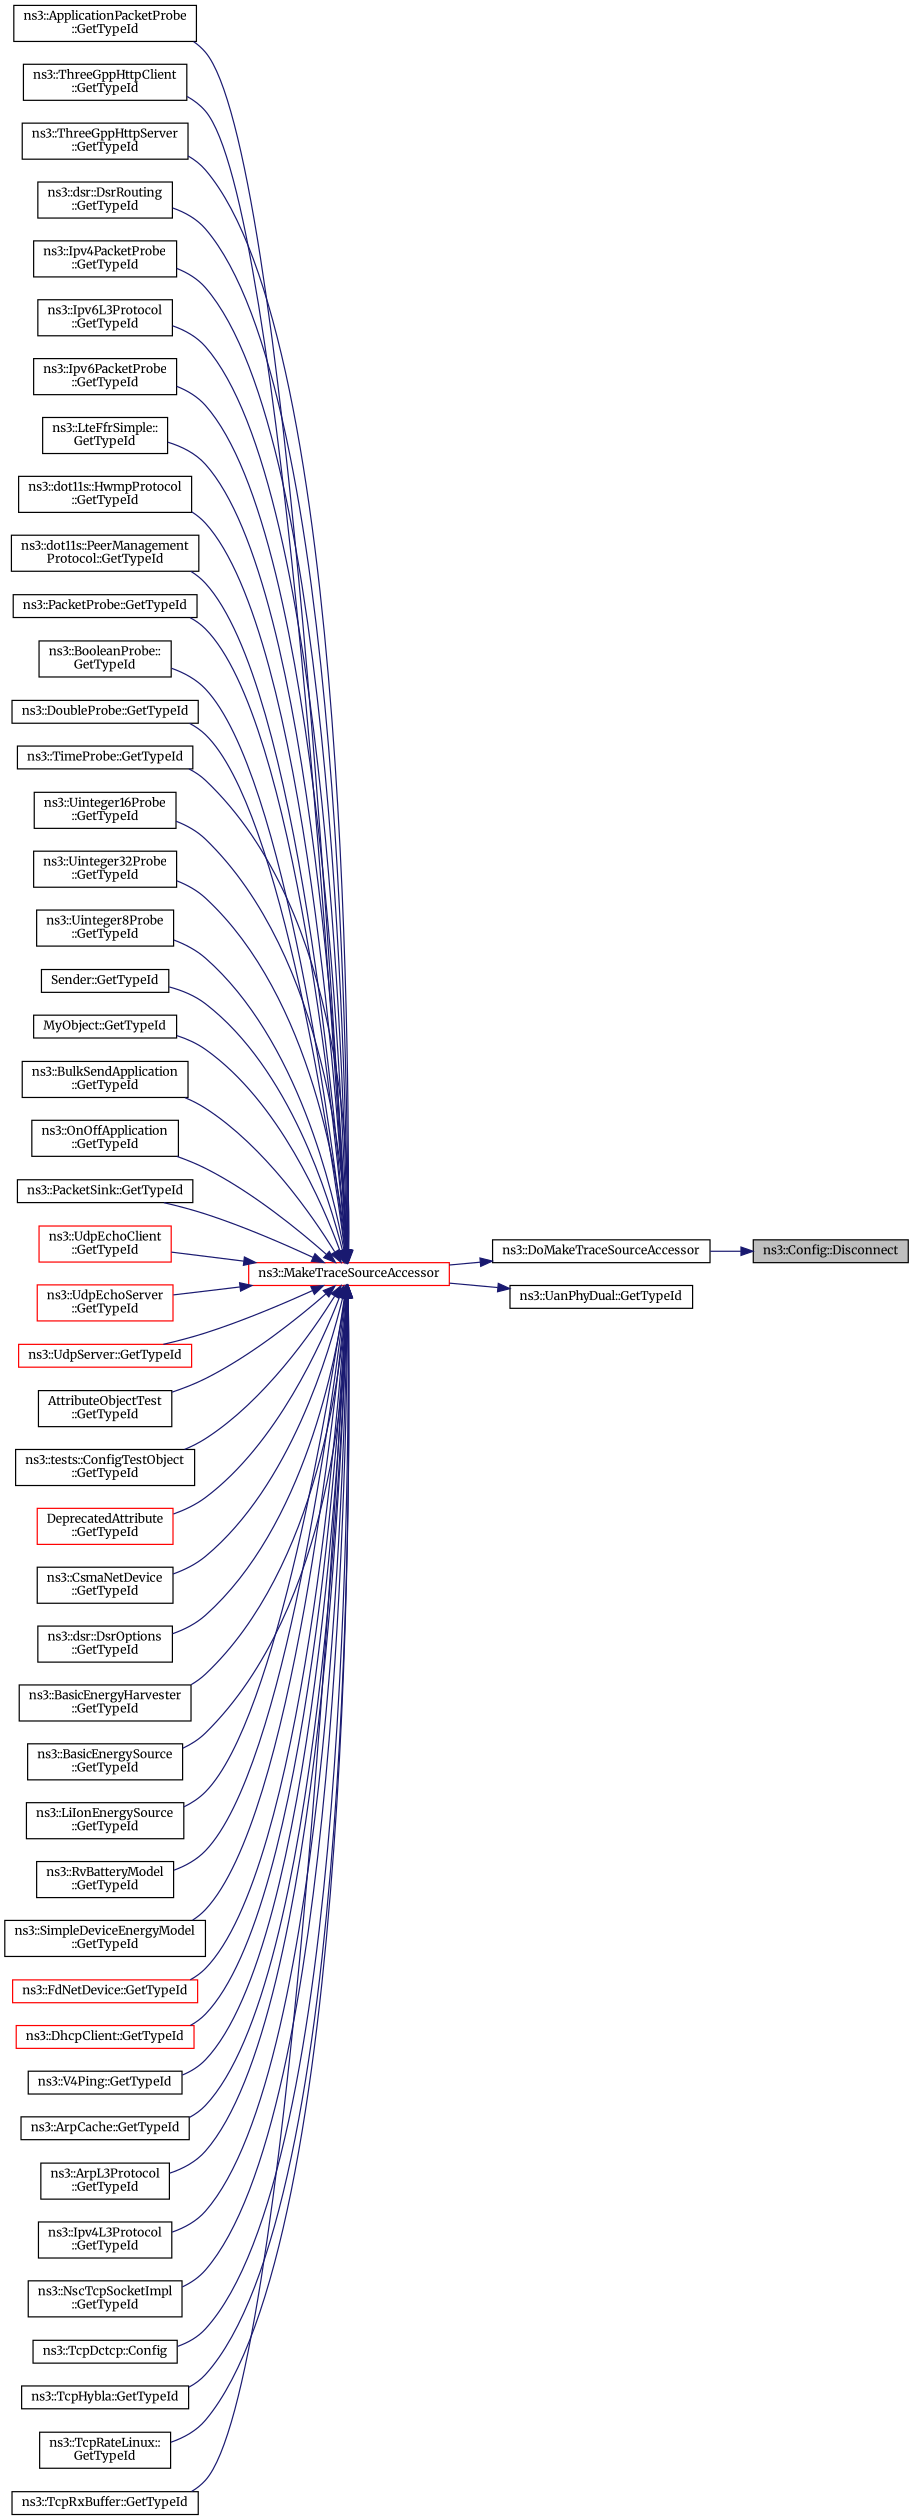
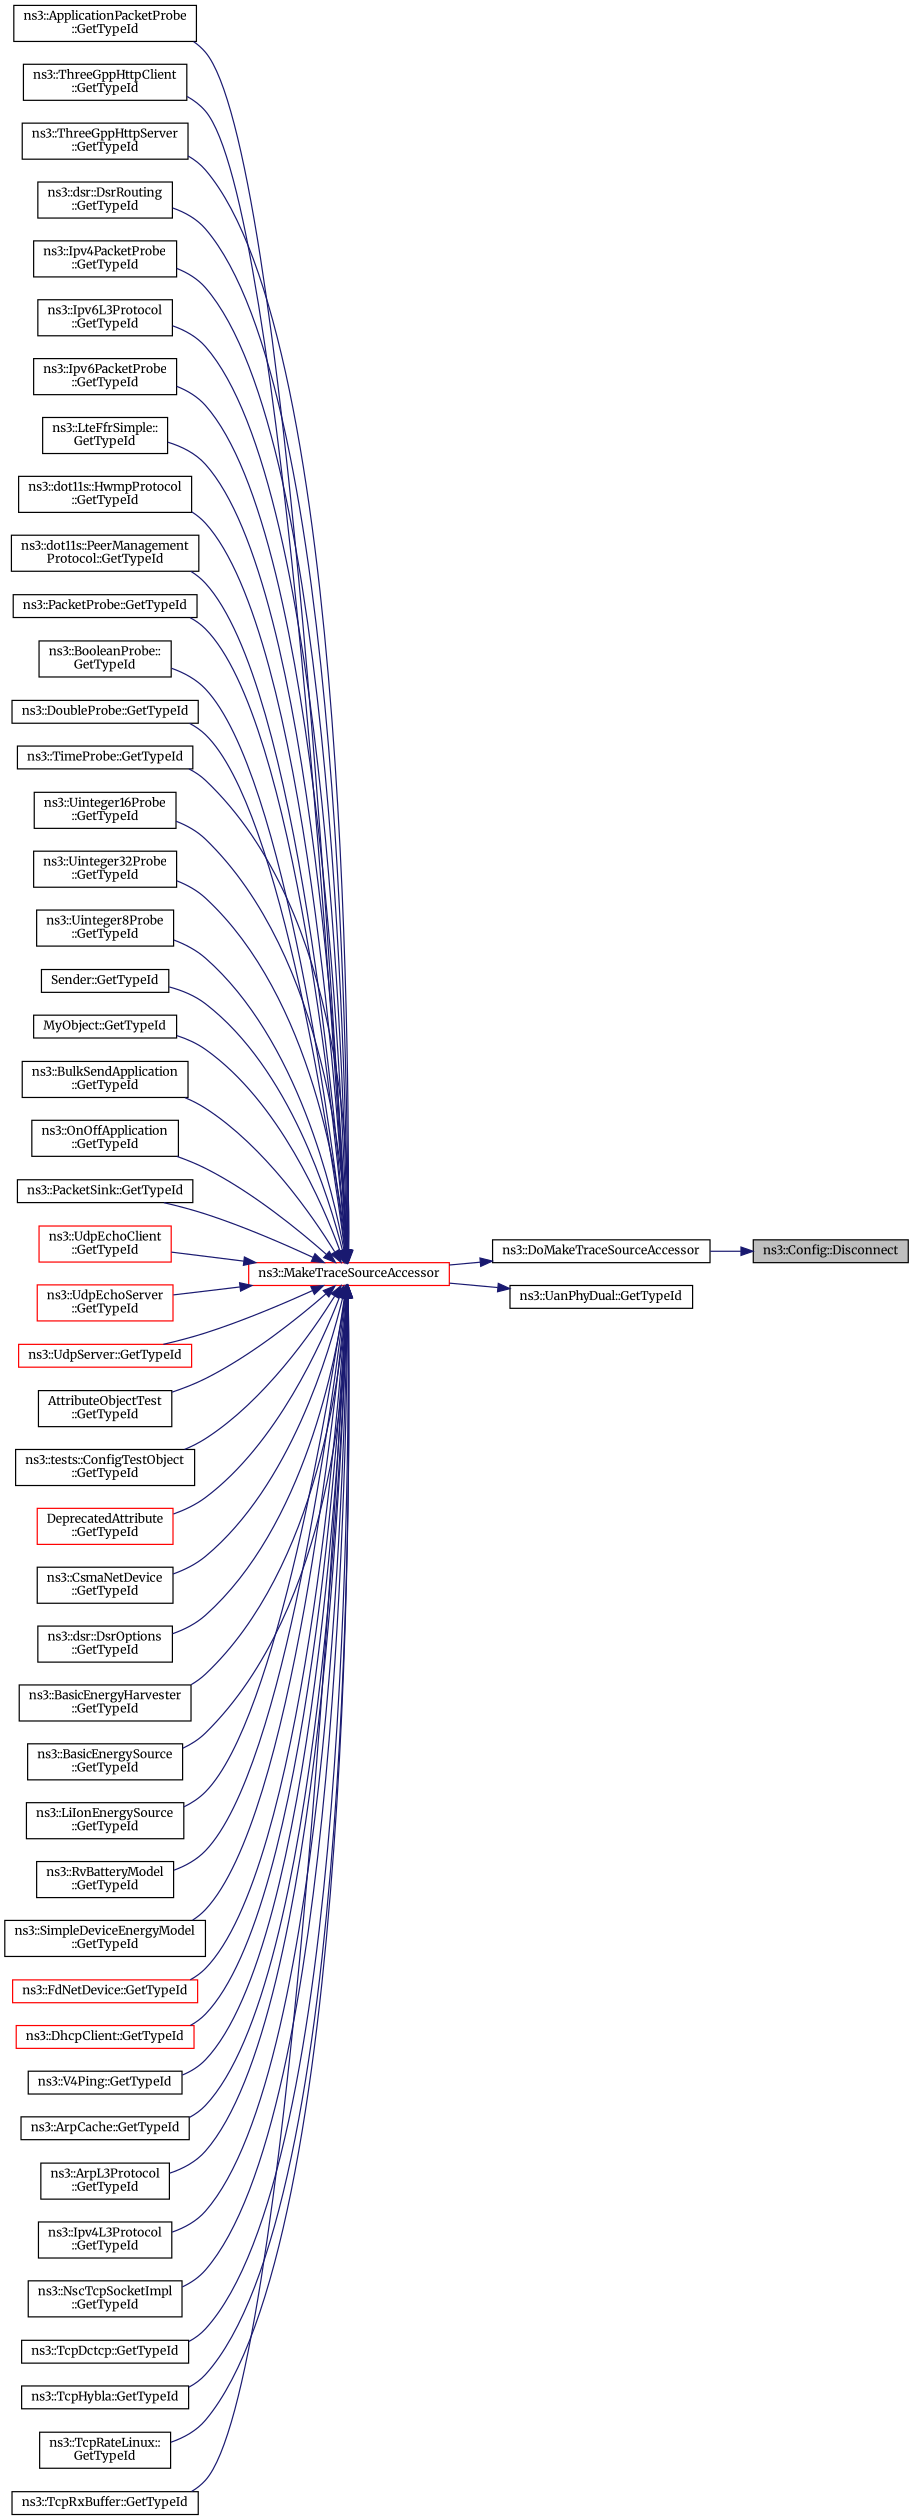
  digraph {
    fontname=Merriweather
    rankdir=RL
    node [color=black fillcolor=white fontname=Merriweather fontsize=10 shape=record style=filled]
    edge [color=midnightblue dir=back fontname=Merriweather fontsize=10 labelfontname=Helvetica labelfontsize=10 style=solid]
    n1 [fillcolor=grey75 fontcolor=black height=0.2 label="ns3::Config::Disconnect" width=0.4]
    n2 [height=0.2 label="ns3::DoMakeTraceSourceAccessor" width=0.4]
    n3 [color=red height=0.2 label="ns3::MakeTraceSourceAccessor" width=0.4]
    n4 [height=0.2 label="ns3::ApplicationPacketProbe\l::GetTypeId" width=0.4]
    n5 [height=0.2 label="ns3::ThreeGppHttpClient\l::GetTypeId" width=0.4]
    n6 [height=0.2 label="ns3::ThreeGppHttpServer\l::GetTypeId" width=0.4]
    n7 [height=0.2 label="ns3::dsr::DsrRouting\l::GetTypeId" width=0.4]
    n8 [height=0.2 label="ns3::Ipv4PacketProbe\l::GetTypeId" width=0.4]
    n9 [height=0.2 label="ns3::Ipv6L3Protocol\l::GetTypeId" width=0.4]
    n10 [height=0.2 label="ns3::Ipv6PacketProbe\l::GetTypeId" width=0.4]
    n11 [height=0.2 label="ns3::LteFfrSimple::\lGetTypeId" width=0.4]
    n12 [height=0.2 label="ns3::dot11s::HwmpProtocol\l::GetTypeId" width=0.4]
    n13 [height=0.2 label="ns3::dot11s::PeerManagement\lProtocol::GetTypeId" width=0.4]
    n14 [height=0.2 label="ns3::PacketProbe::GetTypeId" width=0.4]
    n15 [height=0.2 label="ns3::BooleanProbe::\lGetTypeId" width=0.4]
    n16 [height=0.2 label="ns3::DoubleProbe::GetTypeId" width=0.4]
    n17 [height=0.2 label="ns3::TimeProbe::GetTypeId" width=0.4]
    n18 [height=0.2 label="ns3::Uinteger16Probe\l::GetTypeId" width=0.4]
    n19 [height=0.2 label="ns3::Uinteger32Probe\l::GetTypeId" width=0.4]
    n20 [height=0.2 label="ns3::Uinteger8Probe\l::GetTypeId" width=0.4]
    n21 [height=0.2 label="Sender::GetTypeId" width=0.4]
    n22 [height=0.2 label="MyObject::GetTypeId" width=0.4]
    n23 [height=0.2 label="ns3::BulkSendApplication\l::GetTypeId" width=0.4]
    n24 [height=0.2 label="ns3::OnOffApplication\l::GetTypeId" width=0.4]
    n25 [height=0.2 label="ns3::PacketSink::GetTypeId" width=0.4]
    n26 [color=red height=0.2 label="ns3::UdpEchoClient\l::GetTypeId" width=0.4]
    n27 [color=red height=0.2 label="ns3::UdpEchoServer\l::GetTypeId" width=0.4]
    n28 [color=red height=0.2 label="ns3::UdpServer::GetTypeId" width=0.4]
    n29 [height=0.2 label="AttributeObjectTest\l::GetTypeId" width=0.4]
    n30 [height=0.2 label="ns3::tests::ConfigTestObject\l::GetTypeId" width=0.4]
    n31 [color=red height=0.2 label="DeprecatedAttribute\l::GetTypeId" width=0.4]
    n32 [height=0.2 label="ns3::CsmaNetDevice\l::GetTypeId" width=0.4]
    n33 [height=0.2 label="ns3::dsr::DsrOptions\l::GetTypeId" width=0.4]
    n34 [height=0.2 label="ns3::BasicEnergyHarvester\l::GetTypeId" width=0.4]
    n35 [height=0.2 label="ns3::BasicEnergySource\l::GetTypeId" width=0.4]
    n36 [height=0.2 label="ns3::LiIonEnergySource\l::GetTypeId" width=0.4]
    n37 [height=0.2 label="ns3::RvBatteryModel\l::GetTypeId" width=0.4]
    n38 [height=0.2 label="ns3::SimpleDeviceEnergyModel\l::GetTypeId" width=0.4]
    n39 [color=red height=0.2 label="ns3::FdNetDevice::GetTypeId" width=0.4]
    n40 [color=red height=0.2 label="ns3::DhcpClient::GetTypeId" width=0.4]
    n41 [height=0.2 label="ns3::V4Ping::GetTypeId" width=0.4]
    n42 [height=0.2 label="ns3::ArpCache::GetTypeId" width=0.4]
    n43 [height=0.2 label="ns3::ArpL3Protocol\l::GetTypeId" width=0.4]
    n44 [height=0.2 label="ns3::Ipv4L3Protocol\l::GetTypeId" width=0.4]
    n45 [height=0.2 label="ns3::NscTcpSocketImpl\l::GetTypeId" width=0.4]
-   n46 [height=0.2 label="ns3::TcpDctcp::Config" width=0.4]
+   n46 [height=0.2 label="ns3::TcpDctcp::GetTypeId" width=0.4]
    n47 [height=0.2 label="ns3::TcpHybla::GetTypeId" width=0.4]
    n48 [height=0.2 label="ns3::TcpRateLinux::\lGetTypeId" width=0.4]
    n49 [height=0.2 label="ns3::TcpRxBuffer::GetTypeId" width=0.4]
    n50 [height=0.2 label="ns3::UanPhyDual::GetTypeId" width=0.4]
    n1 -> n2
    n2 -> n3
    n3 -> n4
    n3 -> n5
    n3 -> n6
    n3 -> n7
    n3 -> n8
    n3 -> n9
    n3 -> n10
    n3 -> n11
    n3 -> n12
    n3 -> n13
    n3 -> n14
    n3 -> n15
    n3 -> n16
    n3 -> n17
    n3 -> n18
    n3 -> n19
    n3 -> n20
    n3 -> n21
    n3 -> n22
    n3 -> n23
    n3 -> n24
    n3 -> n25
    n3 -> n26
    n3 -> n27
    n3 -> n28
    n3 -> n29
    n3 -> n30
    n3 -> n31
    n3 -> n32
    n3 -> n33
    n3 -> n34
    n3 -> n35
    n3 -> n36
    n3 -> n37
    n3 -> n38
    n3 -> n39
    n3 -> n40
    n3 -> n41
    n3 -> n42
    n3 -> n43
    n3 -> n44
    n3 -> n45
    n3 -> n46
    n3 -> n47
    n3 -> n48
    n3 -> n49
    n50 -> n3
  }
